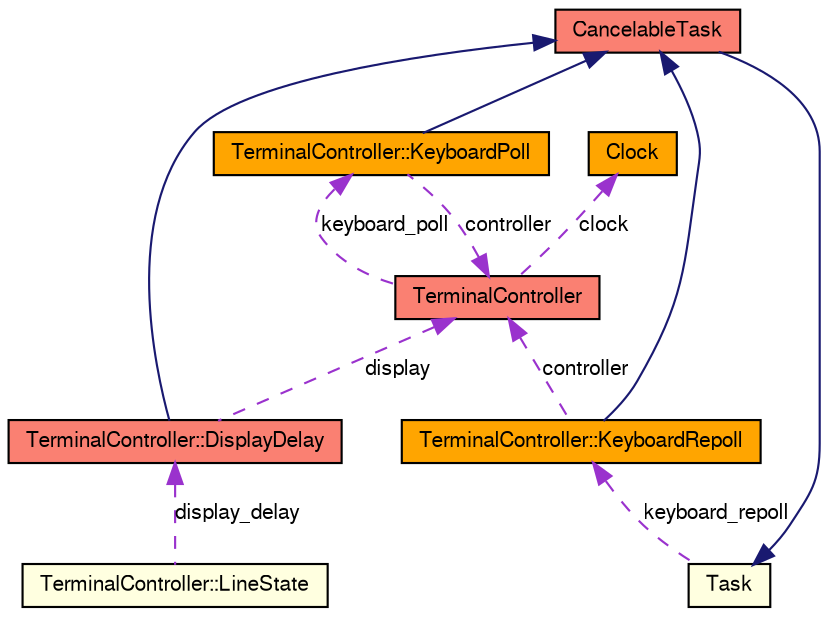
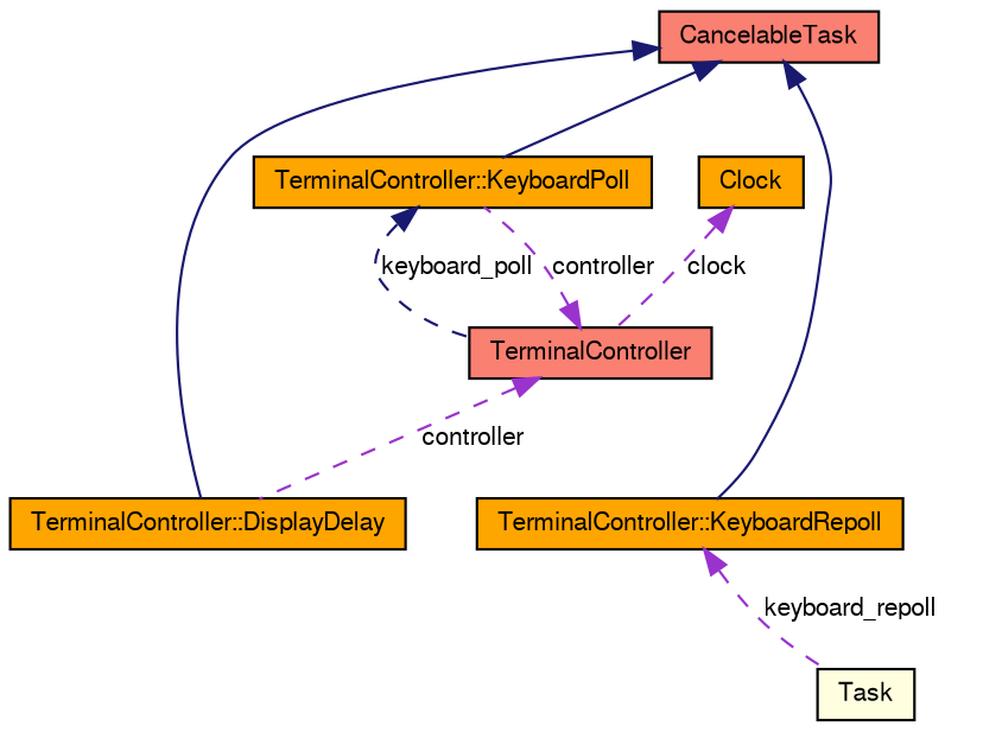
  digraph {
    node [color=black fillcolor=salmon fontname=FreeSans fontsize=10 shape=record style=filled]
    edge [color=darkorchid3 dir=back fontname=FreeSans fontsize=10 labelfontname=FreeSans labelfontsize=10 style=dashed]
-   n1 [fontcolor=black height=0.2 label="TerminalController::DisplayDelay" width=0.4]
-   n2 [fillcolor=lightyellow height=0.2 label="TerminalController::LineState" width=0.4]
+   n1 [fillcolor=orange fontcolor=black height=0.2 label="TerminalController::DisplayDelay" width=0.4]
    n3 [height=0.2 label=CancelableTask width=0.4]
    n4 [fillcolor=orange height=0.2 label="TerminalController::KeyboardPoll" width=0.4]
    n5 [fillcolor=orange height=0.2 label="TerminalController::KeyboardRepoll" width=0.4]
    n6 [height=0.2 label=TerminalController width=0.4]
    n7 [fillcolor=lightyellow height=0.2 label=Task width=0.4]
    n8 [fillcolor=orange height=0.2 label=Clock width=0.4]
-   n1 -> n2 [label=display_delay]
    n3 -> n1 [color=midnightblue style=solid]
    n3 -> n4 [color=midnightblue style=solid]
    n3 -> n5 [color=midnightblue style=solid]
-   n4 -> n6 [label=keyboard_poll]
+   n4 -> n6 [color=midnightblue label=keyboard_poll]
    n5 -> n7 [label=keyboard_repoll]
-   n6 -> n1 [label=display]
+   n6 -> n1 [label=controller]
    n6 -> n4 [label=controller]
-   n6 -> n5 [label=controller]
-   n7 -> n3 [color=midnightblue style=solid]
    n8 -> n6 [label=clock]
  }
